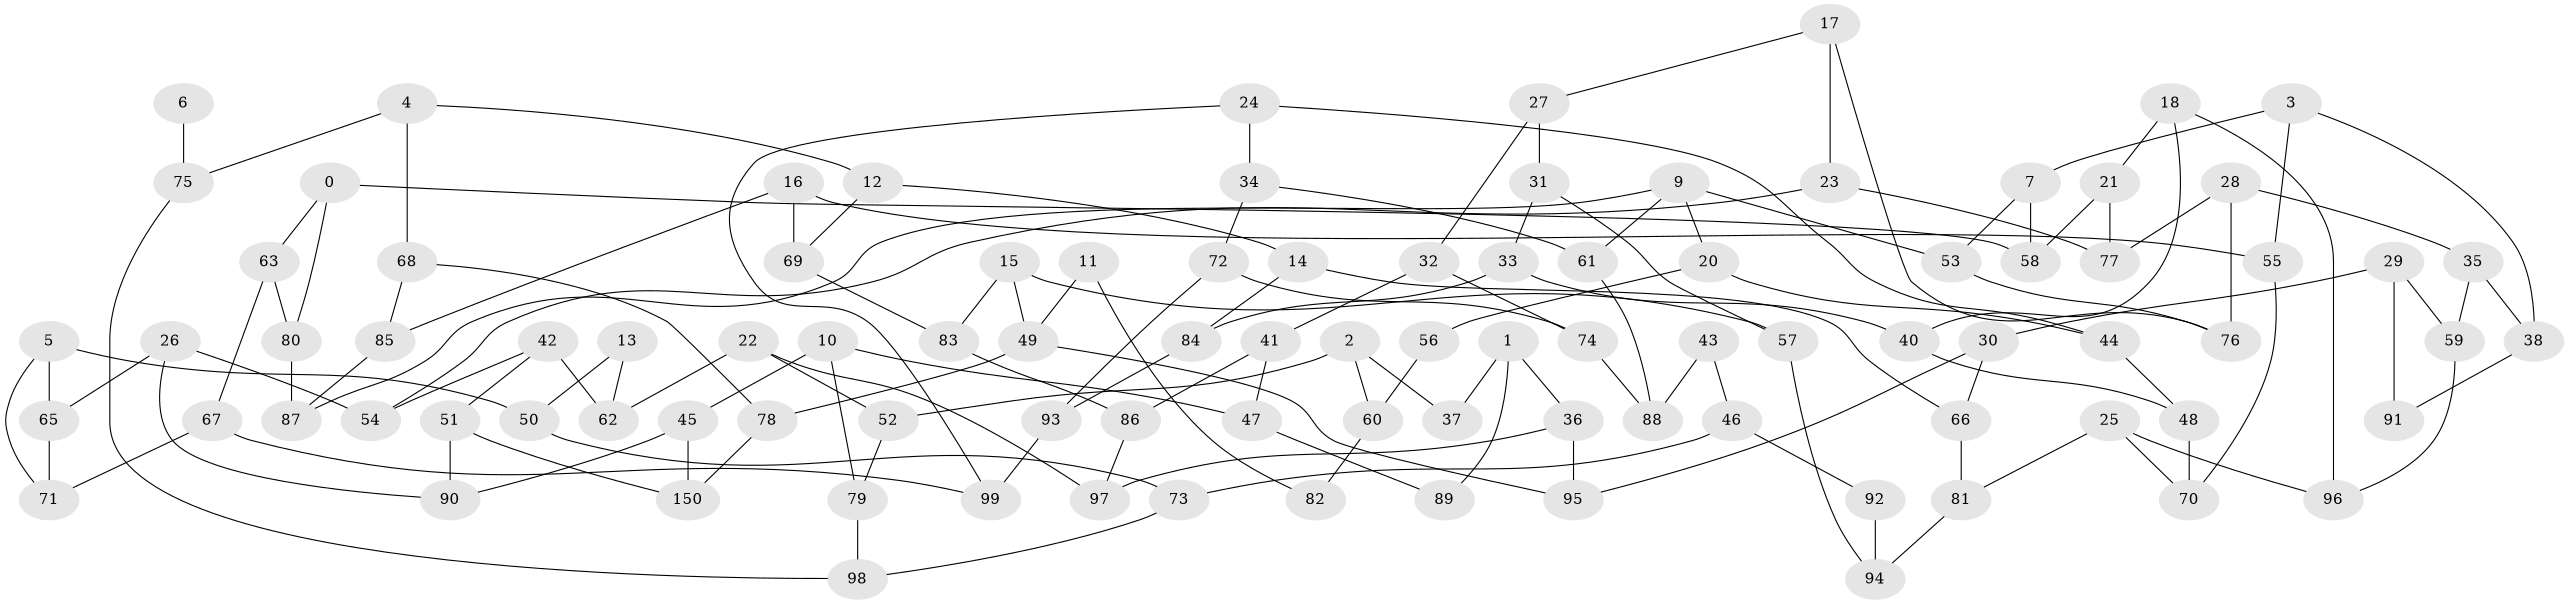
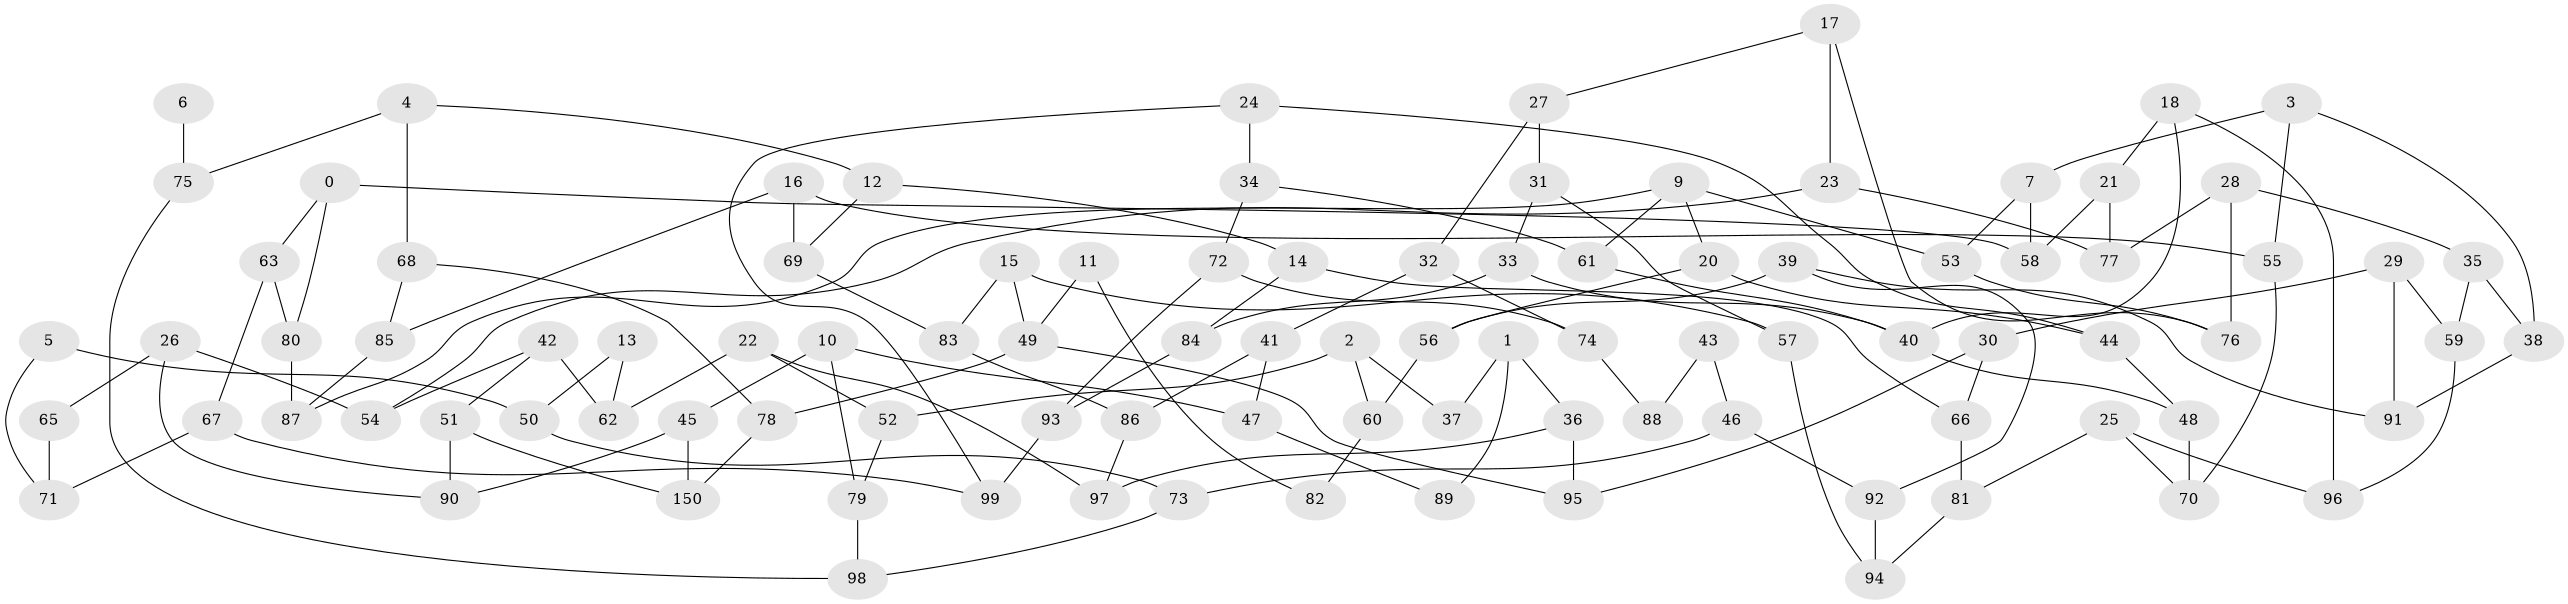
  graph {
    node [color=gray90 style=filled]
    1
    36
    37
    89
    95
    97
    2
    52
    60
    79
    82
    3
    7
    38
    55
    53
    58
    91
    70
    4
    12
    68
    75
    14
    69
    85
    78
    98
    5
    50
    65
    71
    73
    6
    76
    n36 [label=0]
    63
    80
    67
    87
    9
    20
    61
    44
    56
    88
    10
    45
    47
    90
    n51 [label=150]
    11
    49
    66
    84
    83
    13
    62
    81
    93
    15
    57
    94
    86
    16
    17
    23
    27
    77
    54
    31
    32
    18
    21
    40
    96
    48
    22
    24
    34
    99
    72
    25
    26
    33
    41
    74
    28
    35
    59
    29
    30
+   39
    92
    42
    51
    43
    46
    1 -- 36
    1 -- 37
    1 -- 89
    36 -- 95
    36 -- 97
    2 -- 37
    2 -- 52
    2 -- 60
    52 -- 79
    60 -- 82
    79 -- 98
    3 -- 7
    3 -- 38
    3 -- 55
    7 -- 53
    7 -- 58
    38 -- 91
    55 -- 70
    53 -- 76
    4 -- 12
    4 -- 68
    4 -- 75
    12 -- 14
    12 -- 69
    68 -- 85
    68 -- 78
    75 -- 98
    14 -- 66
    14 -- 84
    69 -- 83
    85 -- 87
    78 -- n51
    5 -- 50
-   5 -- 65
    5 -- 71
    50 -- 73
    65 -- 71
    73 -- 98
    6 -- 75
    n36 -- 58
    n36 -- 63
    n36 -- 80
    63 -- 80
    63 -- 67
    80 -- 87
    67 -- 71
    67 -- 99
    9 -- 53
    9 -- 87
    9 -- 20
    9 -- 61
    20 -- 44
    20 -- 56
-   61 -- 88
+   61 -- 40
    44 -- 48
    56 -- 60
    10 -- 79
    10 -- 45
    10 -- 47
    45 -- 90
    45 -- n51
    47 -- 89
    11 -- 82
    11 -- 49
    49 -- 95
    49 -- 78
    66 -- 81
    84 -- 93
    83 -- 86
    13 -- 50
    13 -- 62
    81 -- 94
    93 -- 99
    15 -- 49
    15 -- 83
    15 -- 57
    57 -- 94
    86 -- 97
    16 -- 55
    16 -- 69
    16 -- 85
    17 -- 76
    17 -- 23
    17 -- 27
    23 -- 77
    23 -- 54
    27 -- 31
    27 -- 32
    31 -- 57
    31 -- 33
    32 -- 41
    32 -- 74
    18 -- 21
    18 -- 40
    18 -- 96
    21 -- 58
    21 -- 77
    40 -- 48
    48 -- 70
    22 -- 97
    22 -- 52
    22 -- 62
    24 -- 44
    24 -- 34
    24 -- 99
    34 -- 61
    34 -- 72
    72 -- 93
    72 -- 74
    25 -- 70
    25 -- 81
    25 -- 96
    26 -- 65
    26 -- 90
    26 -- 54
    33 -- 84
    33 -- 40
    41 -- 47
    41 -- 86
    74 -- 88
    28 -- 76
    28 -- 77
    28 -- 35
    35 -- 38
    35 -- 59
    59 -- 96
    29 -- 91
    29 -- 59
    29 -- 30
    30 -- 95
    30 -- 66
+   39 -- 91
+   39 -- 56
+   39 -- 92
    92 -- 94
    42 -- 62
    42 -- 54
    42 -- 51
    51 -- 90
    51 -- n51
    43 -- 88
    43 -- 46
    46 -- 73
    46 -- 92
  }
